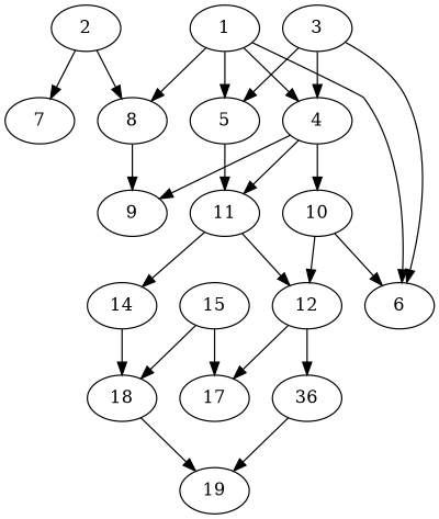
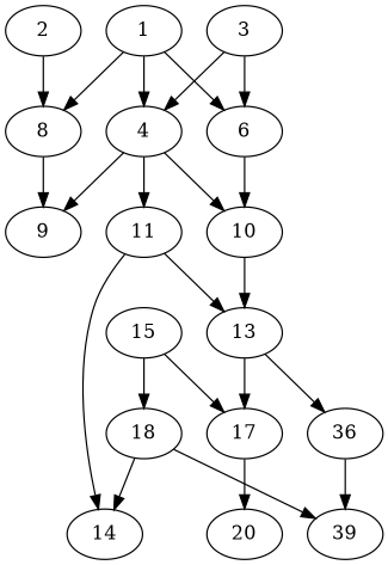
  digraph {
    node [alpha=0.07]
    1 [alpha=0.17 expect_size=13680640]
    4 [alpha=0.19 expect_size=8097792]
-   5 [expect_size=20486144]
    6 [expect_size=44575744]
    8 [alpha=0.08 expect_size=19818496]
    9 [alpha=0.16 expect_size=18810880]
    10 [alpha=0.18 expect_size=29970432]
    11 [alpha=0.05 expect_size=30782464]
-   13 [alpha=0.05 expect_size=28631040 label=12]
+   13 [alpha=0.05 expect_size=28631040]
    14 [alpha=0.05 expect_size=36867072]
    2 [alpha=0.02 expect_size=49793024]
-   7 [alpha=0.08 expect_size=49187840]
    3 [alpha=0.03 expect_size=41201664]
    n14 [alpha=0.01 expect_size=52301824 label=36]
    17 [alpha=0.10 expect_size=20466688]
    18 [alpha=0.06 expect_size=39864320]
    15 [expect_size=34739200]
-   19 [alpha=0.06 expect_size=11882496]
+   19 [alpha=0.06 expect_size=11882496 label=39]
+   20 [expect_size=49448960]
    1 -> 4
-   1 -> 5
    1 -> 6
    1 -> 8
    4 -> 9
    4 -> 10
    4 -> 11
-   5 -> 11
-   10 -> 6
+   6 -> 10
    8 -> 9
    10 -> 13
    11 -> 13
    11 -> 14
    13 -> n14
    13 -> 17
-   14 -> 18
+   18 -> 14
    2 -> 8
-   2 -> 7
    3 -> 4
-   3 -> 5
    3 -> 6
    n14 -> 19
+   17 -> 20
    18 -> 19
    15 -> 17
    15 -> 18
  }
